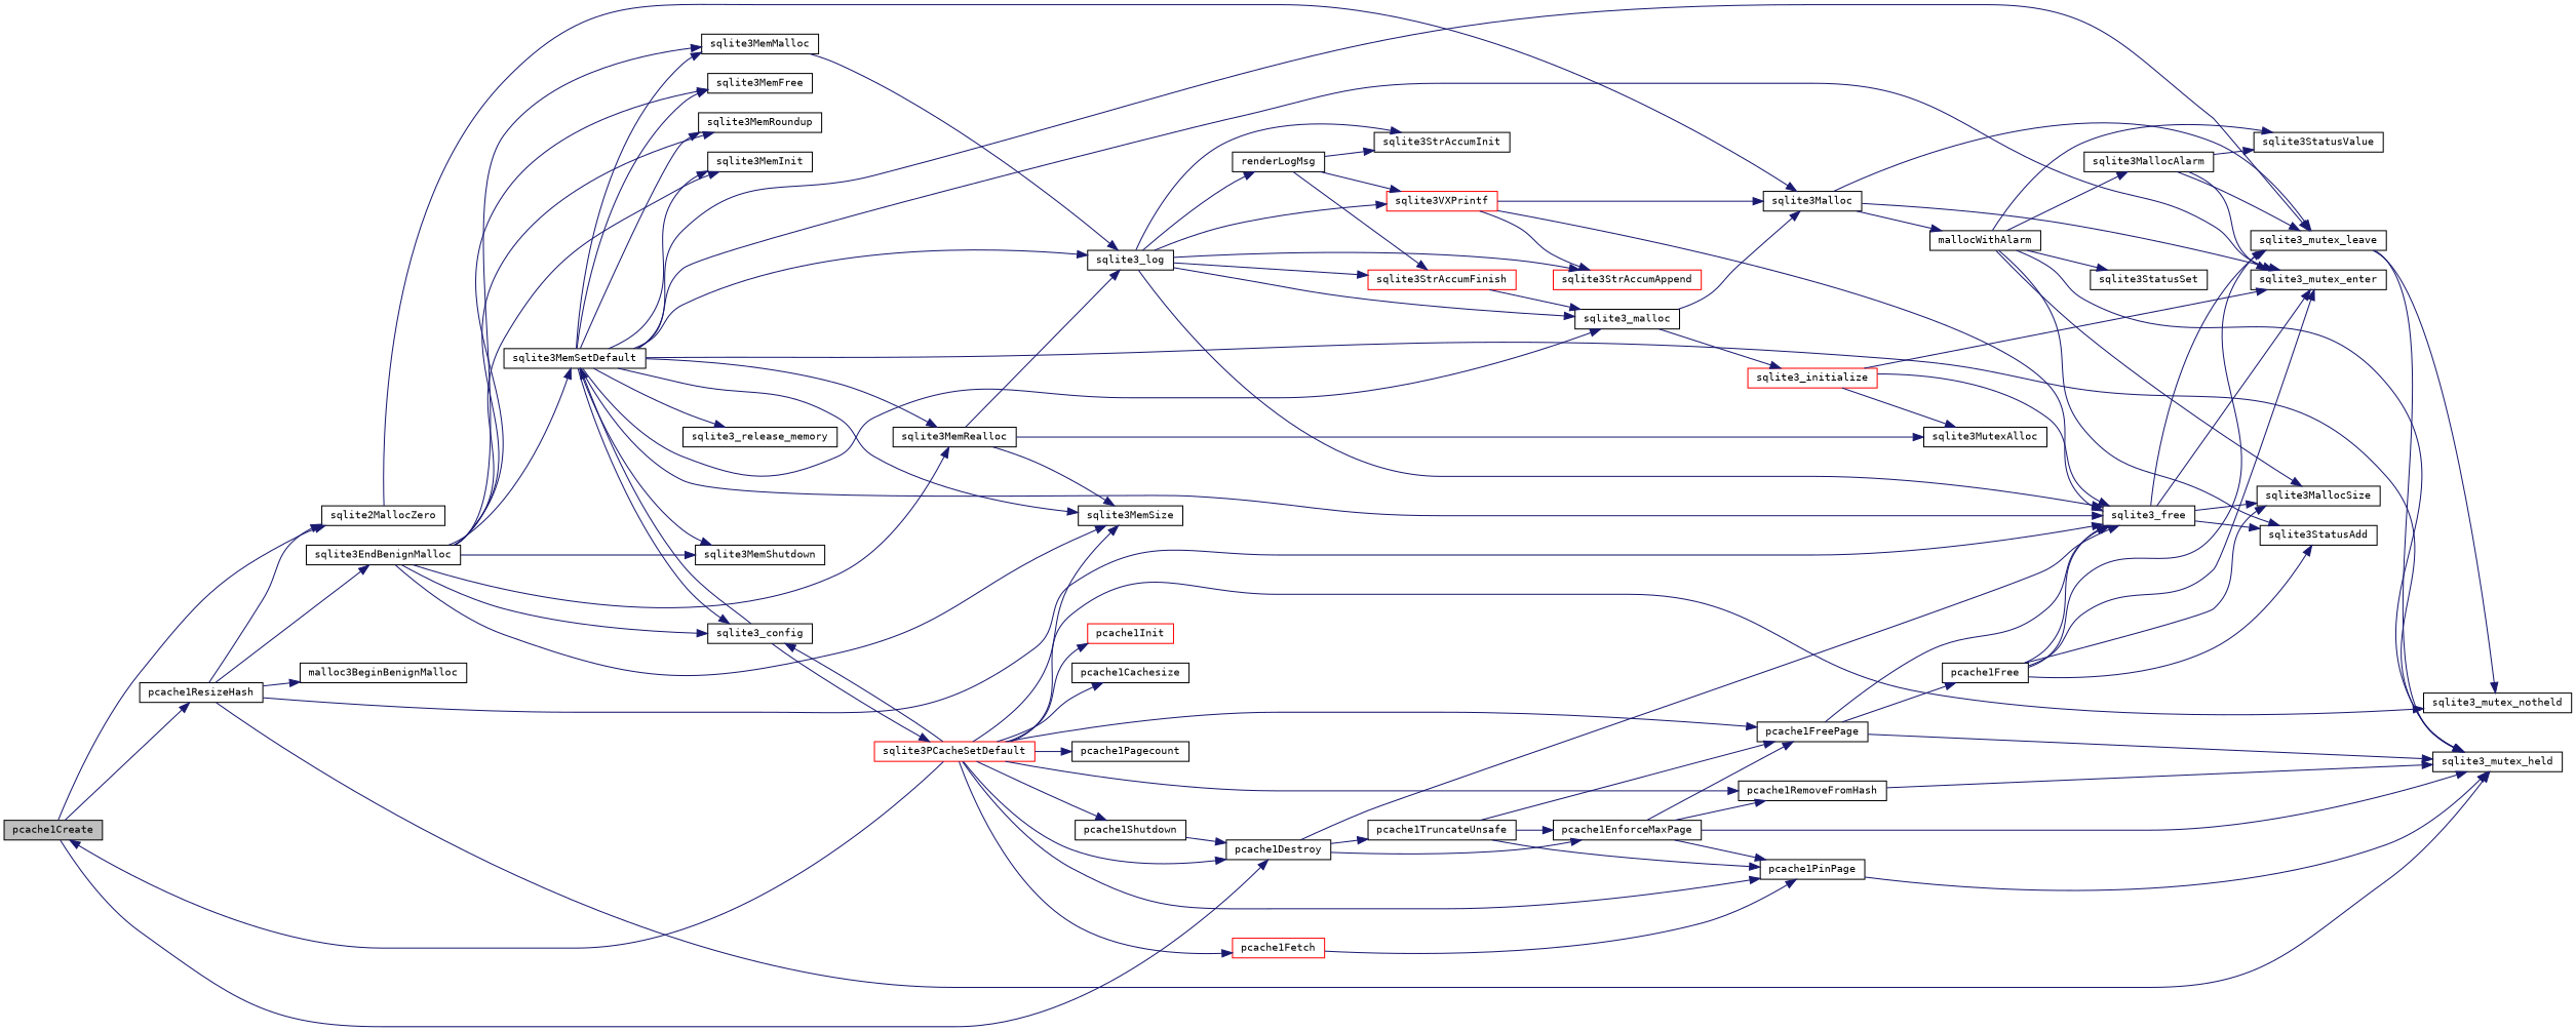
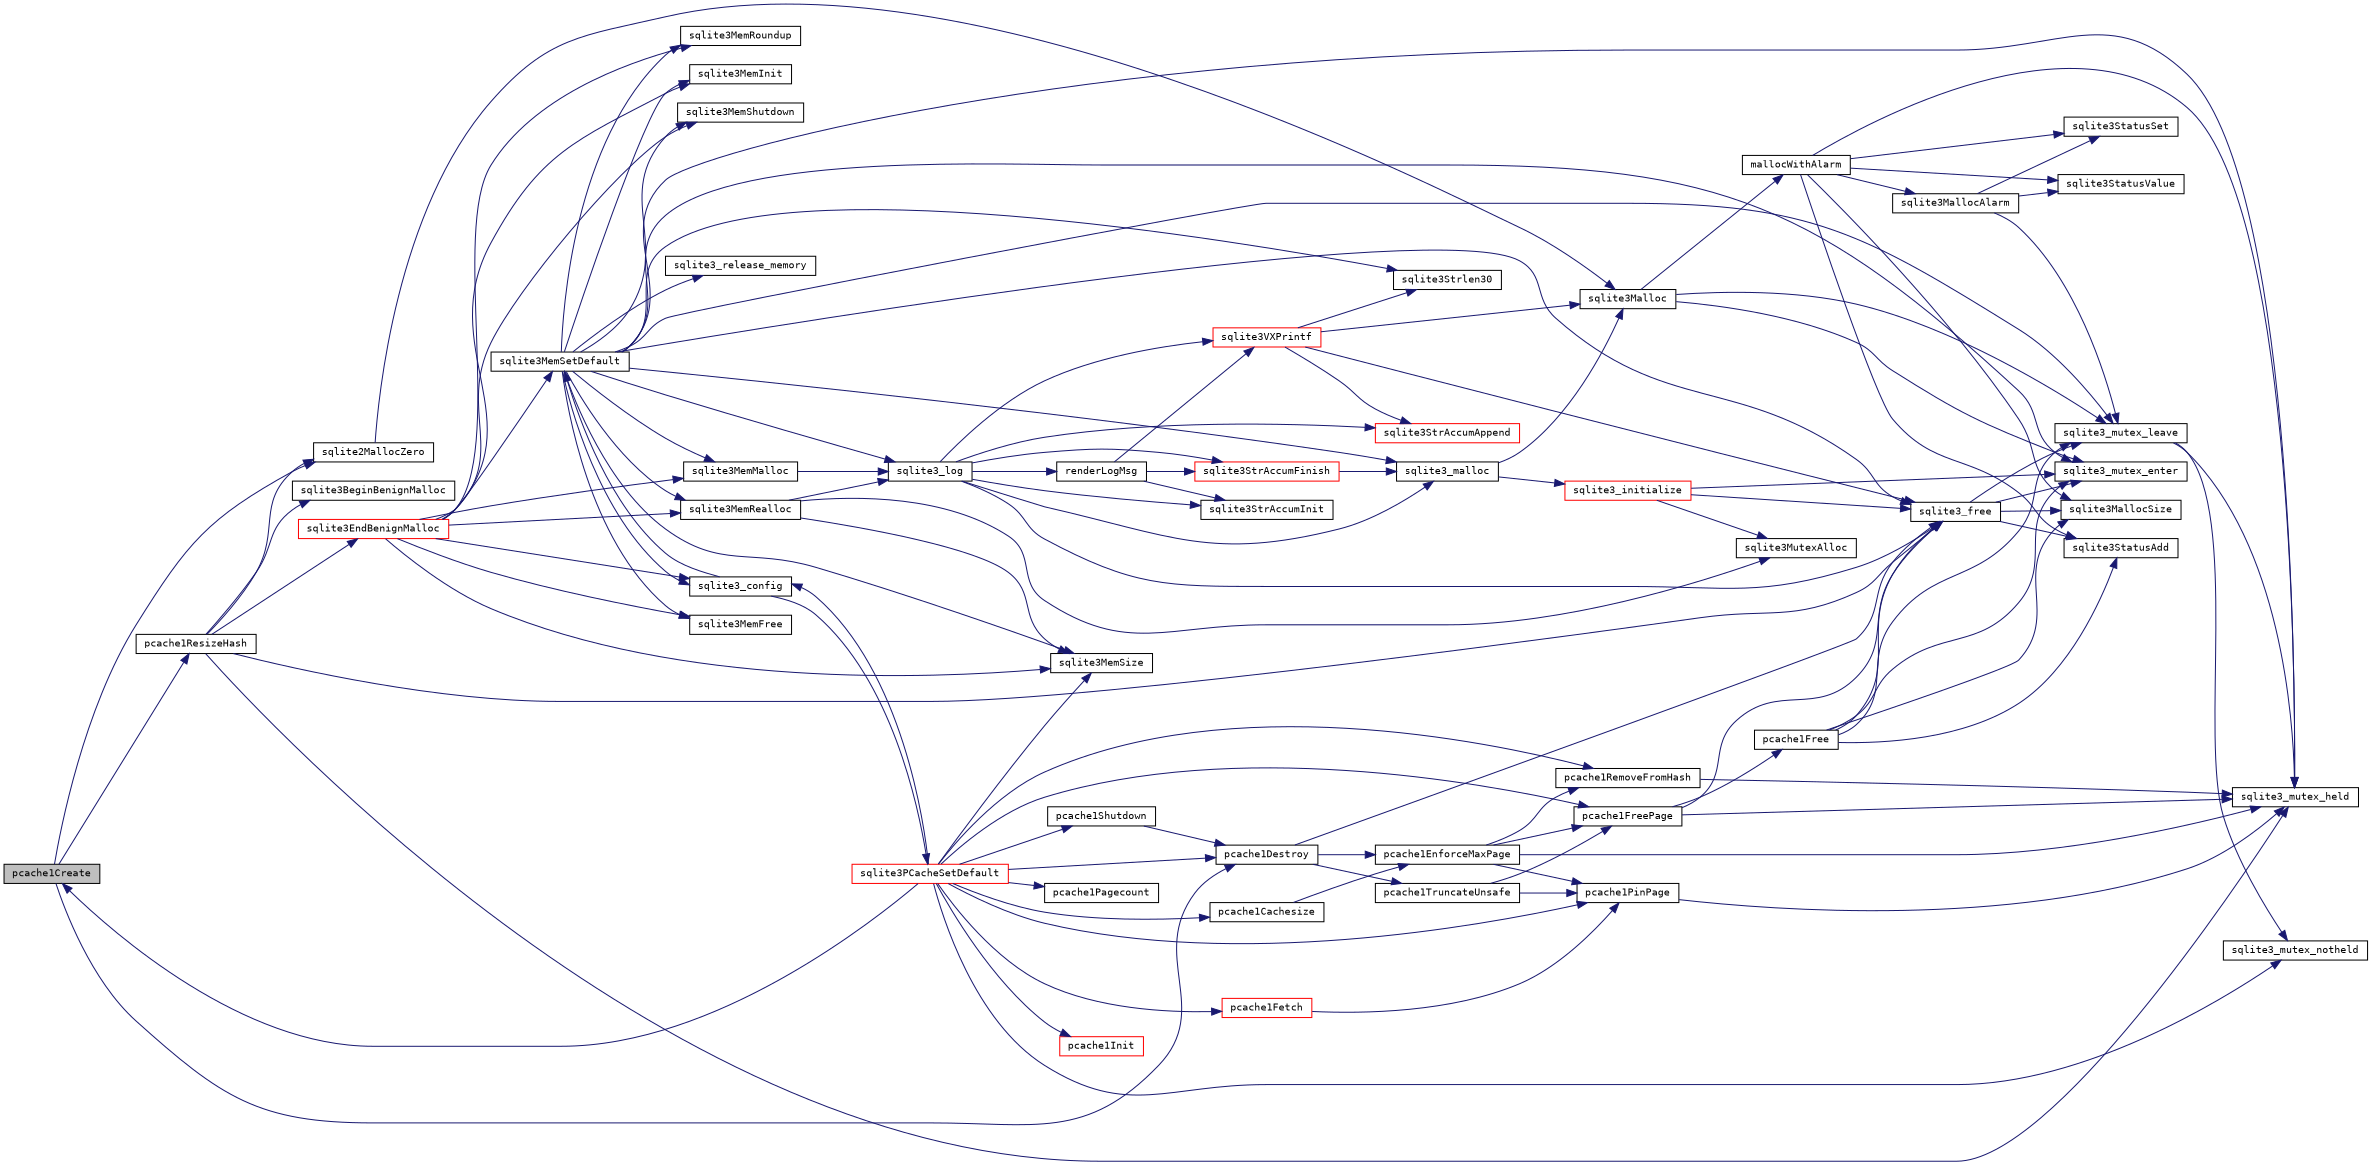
  digraph {
    fontname="DejaVu Sans Mono"
    rankdir=LR
    node [color=black fillcolor=white fontname="DejaVu Sans Mono" fontsize=10 shape=record style=filled]
    edge [color=midnightblue fontname="DejaVu Sans Mono" fontsize=10 labelfontname=FreeSans labelfontsize=10 style=solid]
    n1 [fillcolor=grey75 fontcolor=black height=0.2 label=pcache1Create width=0.4]
    n2 [height=0.2 label=sqlite2MallocZero width=0.4]
    n3 [height=0.2 label=pcache1ResizeHash width=0.4]
    n4 [height=0.2 label=pcache1Destroy width=0.4]
    n5 [height=0.2 label=sqlite3Malloc width=0.4]
    n6 [height=0.2 label=sqlite3_mutex_held width=0.4]
-   n7 [height=0.2 label=malloc3BeginBenignMalloc width=0.4]
-   n8 [height=0.2 label=sqlite3EndBenignMalloc width=0.4]
+   n7 [height=0.2 label=sqlite3BeginBenignMalloc width=0.4]
+   n8 [color=red height=0.2 label=sqlite3EndBenignMalloc width=0.4]
    n9 [height=0.2 label=sqlite3_free width=0.4]
    n10 [height=0.2 label=pcache1TruncateUnsafe width=0.4]
    n11 [height=0.2 label=pcache1EnforceMaxPage width=0.4]
    n12 [height=0.2 label=sqlite3_mutex_enter width=0.4]
    n13 [height=0.2 label=mallocWithAlarm width=0.4]
    n14 [height=0.2 label=sqlite3_mutex_leave width=0.4]
    n15 [height=0.2 label=sqlite3StatusSet width=0.4]
    n16 [height=0.2 label=sqlite3StatusValue width=0.4]
    n17 [height=0.2 label=sqlite3MallocAlarm width=0.4]
    n18 [height=0.2 label=sqlite3MallocSize width=0.4]
    n19 [height=0.2 label=sqlite3StatusAdd width=0.4]
    n20 [height=0.2 label=sqlite3_mutex_notheld width=0.4]
    n21 [height=0.2 label=sqlite3MemMalloc width=0.4]
    n22 [height=0.2 label=sqlite3MemFree width=0.4]
    n23 [height=0.2 label=sqlite3MemRealloc width=0.4]
    n24 [height=0.2 label=sqlite3MemSize width=0.4]
    n25 [height=0.2 label=sqlite3MemRoundup width=0.4]
    n26 [height=0.2 label=sqlite3MemInit width=0.4]
    n27 [height=0.2 label=sqlite3MemShutdown width=0.4]
    n28 [height=0.2 label=sqlite3MemSetDefault width=0.4]
    n29 [height=0.2 label=sqlite3_config width=0.4]
    n30 [height=0.2 label=sqlite3_log width=0.4]
    n31 [height=0.2 label=sqlite3MutexAlloc width=0.4]
    n32 [height=0.2 label=sqlite3_malloc width=0.4]
+   n33 [height=0.2 label=sqlite3Strlen30 width=0.4]
    n34 [height=0.2 label=sqlite3_release_memory width=0.4]
    n35 [color=red height=0.2 label=sqlite3PCacheSetDefault width=0.4]
    n36 [height=0.2 label=renderLogMsg width=0.4]
    n37 [height=0.2 label=sqlite3StrAccumInit width=0.4]
    n38 [color=red height=0.2 label=sqlite3VXPrintf width=0.4]
    n39 [color=red height=0.2 label=sqlite3StrAccumAppend width=0.4]
    n40 [color=red height=0.2 label=sqlite3StrAccumFinish width=0.4]
    n41 [color=red height=0.2 label=sqlite3_initialize width=0.4]
    n42 [color=red height=0.2 label=pcache1Init width=0.4]
    n43 [height=0.2 label=pcache1Shutdown width=0.4]
    n44 [height=0.2 label=pcache1PinPage width=0.4]
    n45 [height=0.2 label=pcache1FreePage width=0.4]
    n46 [height=0.2 label=pcache1RemoveFromHash width=0.4]
    n47 [height=0.2 label=pcache1Cachesize width=0.4]
    n48 [height=0.2 label=pcache1Pagecount width=0.4]
    n49 [color=red height=0.2 label=pcache1Fetch width=0.4]
    n50 [height=0.2 label=pcache1Free width=0.4]
    n1 -> n2
    n1 -> n3
    n1 -> n4
    n2 -> n5
    n3 -> n2
    n3 -> n6
    n3 -> n7
    n3 -> n8
    n3 -> n9
    n4 -> n9
    n4 -> n10
    n4 -> n11
    n5 -> n12
    n5 -> n13
    n5 -> n14
    n8 -> n21
    n8 -> n22
    n8 -> n23
    n8 -> n24
    n8 -> n25
    n8 -> n26
    n8 -> n27
    n8 -> n28
    n8 -> n29
    n9 -> n12
    n9 -> n14
    n9 -> n18
    n9 -> n19
    n10 -> n44
    n10 -> n45
    n11 -> n6
    n11 -> n44
    n11 -> n45
    n11 -> n46
    n13 -> n6
    n13 -> n15
    n13 -> n16
    n13 -> n17
    n13 -> n18
    n13 -> n19
    n14 -> n6
    n14 -> n20
-   n17 -> n12
+   n17 -> n15
    n17 -> n14
    n17 -> n16
    n21 -> n30
    n23 -> n24
    n23 -> n30
    n23 -> n31
    n28 -> n6
    n28 -> n9
    n28 -> n12
    n28 -> n14
    n28 -> n21
    n28 -> n22
    n28 -> n23
    n28 -> n24
    n28 -> n25
    n28 -> n26
    n28 -> n27
    n28 -> n29
    n28 -> n30
    n28 -> n32
+   n28 -> n33
    n28 -> n34
    n29 -> n28
    n29 -> n35
    n30 -> n9
    n30 -> n32
    n30 -> n36
    n30 -> n37
    n30 -> n38
    n30 -> n39
    n30 -> n40
    n32 -> n5
    n32 -> n41
    n35 -> n1
    n35 -> n4
    n35 -> n20
    n35 -> n24
    n35 -> n29
    n35 -> n42
    n35 -> n43
    n35 -> n44
    n35 -> n45
    n35 -> n46
    n35 -> n47
    n35 -> n48
    n35 -> n49
    n36 -> n37
    n36 -> n38
    n36 -> n40
    n38 -> n5
    n38 -> n9
+   n38 -> n33
    n38 -> n39
    n40 -> n32
    n41 -> n9
    n41 -> n12
    n41 -> n31
    n43 -> n4
    n44 -> n6
    n45 -> n6
    n45 -> n9
    n45 -> n50
    n46 -> n6
-   n10 -> n11
+   n47 -> n11
    n49 -> n44
    n50 -> n9
    n50 -> n12
    n50 -> n14
    n50 -> n18
    n50 -> n19
  }
